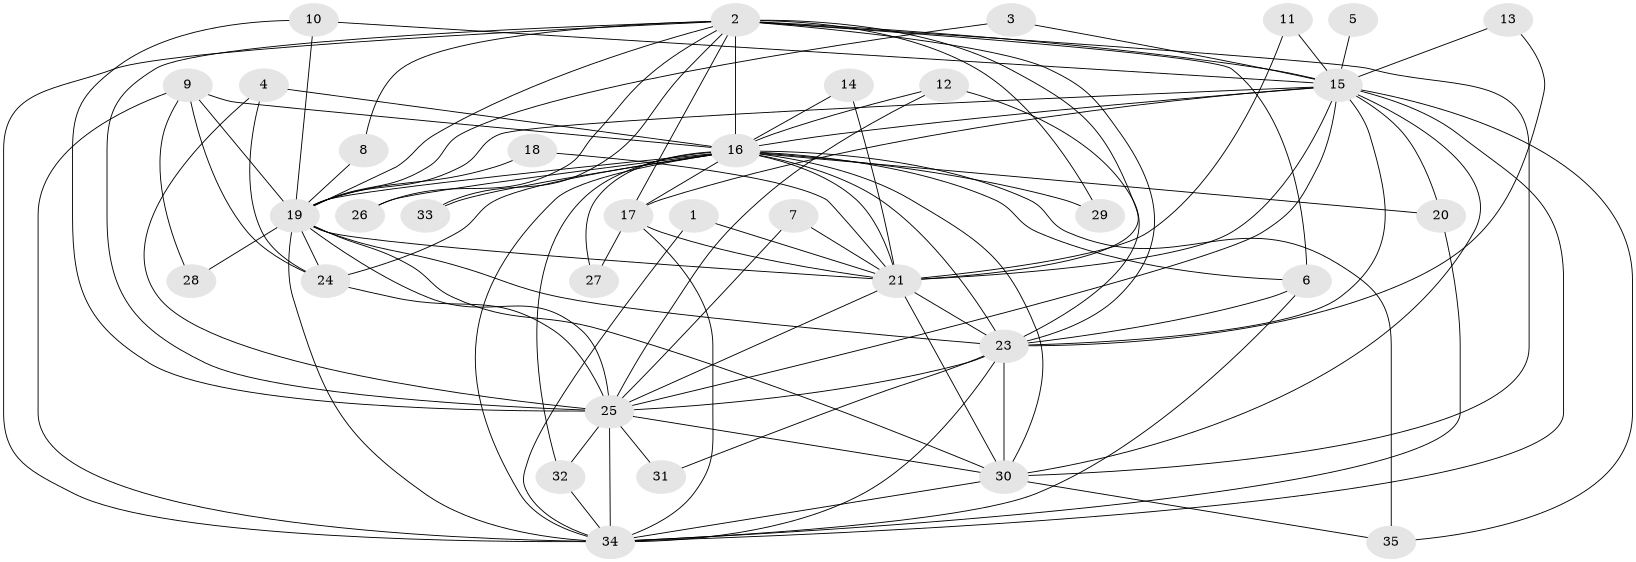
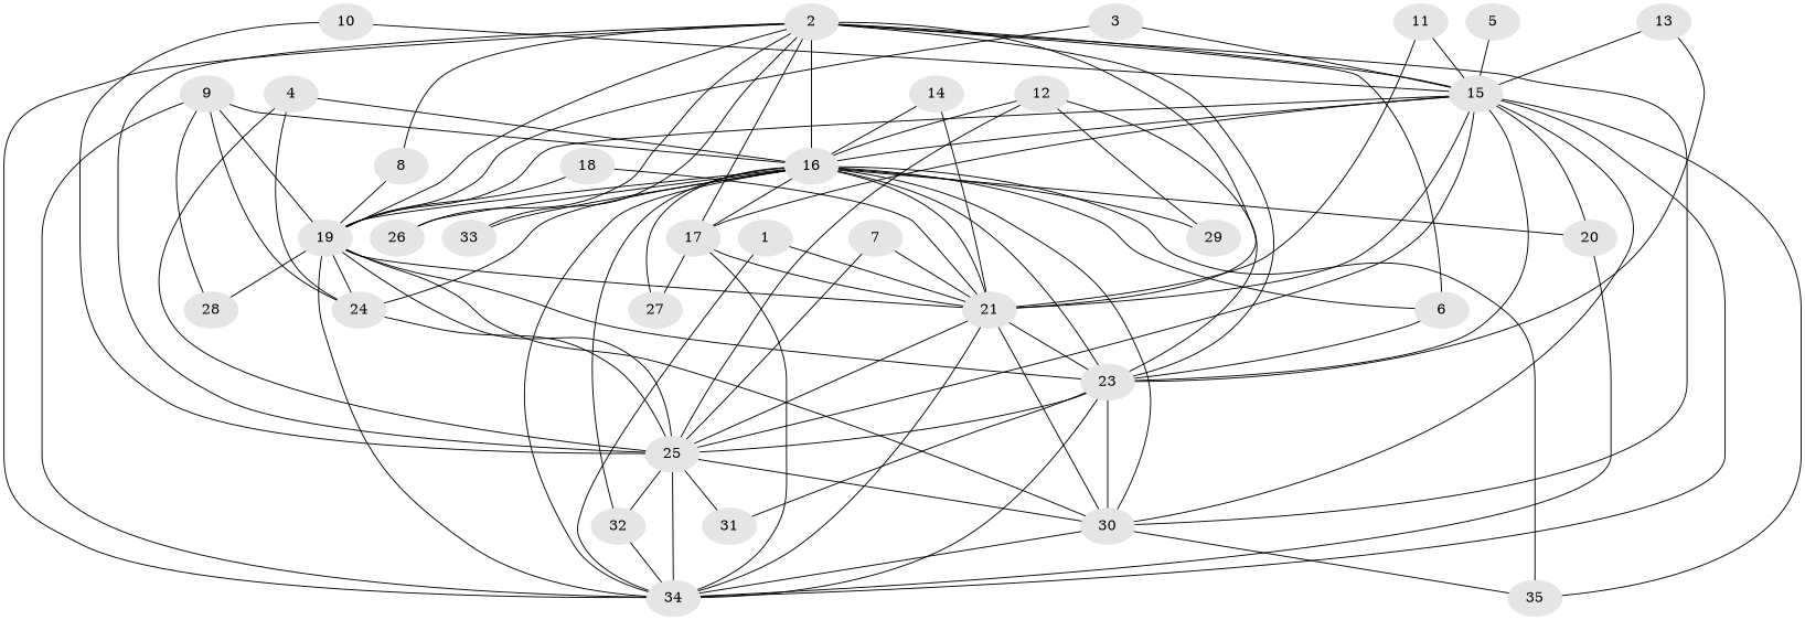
  graph {
    node [color=gray90 style=filled]
    edge [weight=1.0]
    1
    21
    34
    23
    25
    30
    2
    6
    8
    15
    16
    17
    19
    26
    29
    33
    20
    35
    24
    27
    32
    28
    31
    3
    4
    5
    7
    9
    10
    11
    12
    13
    14
    18
    1 -- 21
    1 -- 34
-   6 -- 34
+   21 -- 34
    21 -- 23
    21 -- 25 [weight=2.0]
    21 -- 30 [weight=2.0]
    23 -- 34 [weight=2.0]
    23 -- 25
    23 -- 30 [weight=2.0]
    23 -- 31
    25 -- 34
    25 -- 30
    25 -- 32
    25 -- 31
    30 -- 34
    30 -- 35
    2 -- 21 [weight=3.0]
    2 -- 34 [weight=2.0]
    2 -- 23 [weight=2.0]
    2 -- 25 [weight=3.0]
    2 -- 30 [weight=2.0]
    2 -- 6
    2 -- 8
    2 -- 15 [weight=3.0]
    2 -- 16 [weight=2.0]
    2 -- 17
    2 -- 19 [weight=2.0]
    2 -- 26
-   2 -- 29
+   12 -- 29
    2 -- 33
    6 -- 23
    8 -- 19 [weight=2.0]
    15 -- 21 [weight=3.0]
    15 -- 34
    15 -- 23
    15 -- 25
    15 -- 30
    15 -- 16 [weight=2.0]
    15 -- 17
    15 -- 19
    15 -- 20 [weight=2.0]
    15 -- 35
    16 -- 21 [weight=2.0]
    16 -- 34
    16 -- 23
    16 -- 30
    16 -- 6
    16 -- 17
    16 -- 19 [weight=2.0]
    16 -- 26
    16 -- 29
    16 -- 33
    16 -- 20
    16 -- 35
    16 -- 24 [weight=2.0]
    16 -- 27
    16 -- 32
    17 -- 21
    17 -- 34
    17 -- 27
    19 -- 21
    19 -- 34 [weight=2.0]
    19 -- 23 [weight=2.0]
    19 -- 25 [weight=2.0]
    19 -- 30 [weight=2.0]
    19 -- 24
    19 -- 28
    20 -- 34
    24 -- 25
    32 -- 34
    3 -- 15
    3 -- 19
    4 -- 25
    4 -- 16
    4 -- 24
    5 -- 15
    7 -- 21
    7 -- 25
    9 -- 34
    9 -- 16
    9 -- 19 [weight=2.0]
    9 -- 24
    9 -- 28
    10 -- 25
    10 -- 15
-   10 -- 19
    11 -- 21
    11 -- 15
    12 -- 23
    12 -- 25
    12 -- 16
    13 -- 23
    13 -- 15
    14 -- 21
    14 -- 16
    18 -- 21
    18 -- 19
  }
